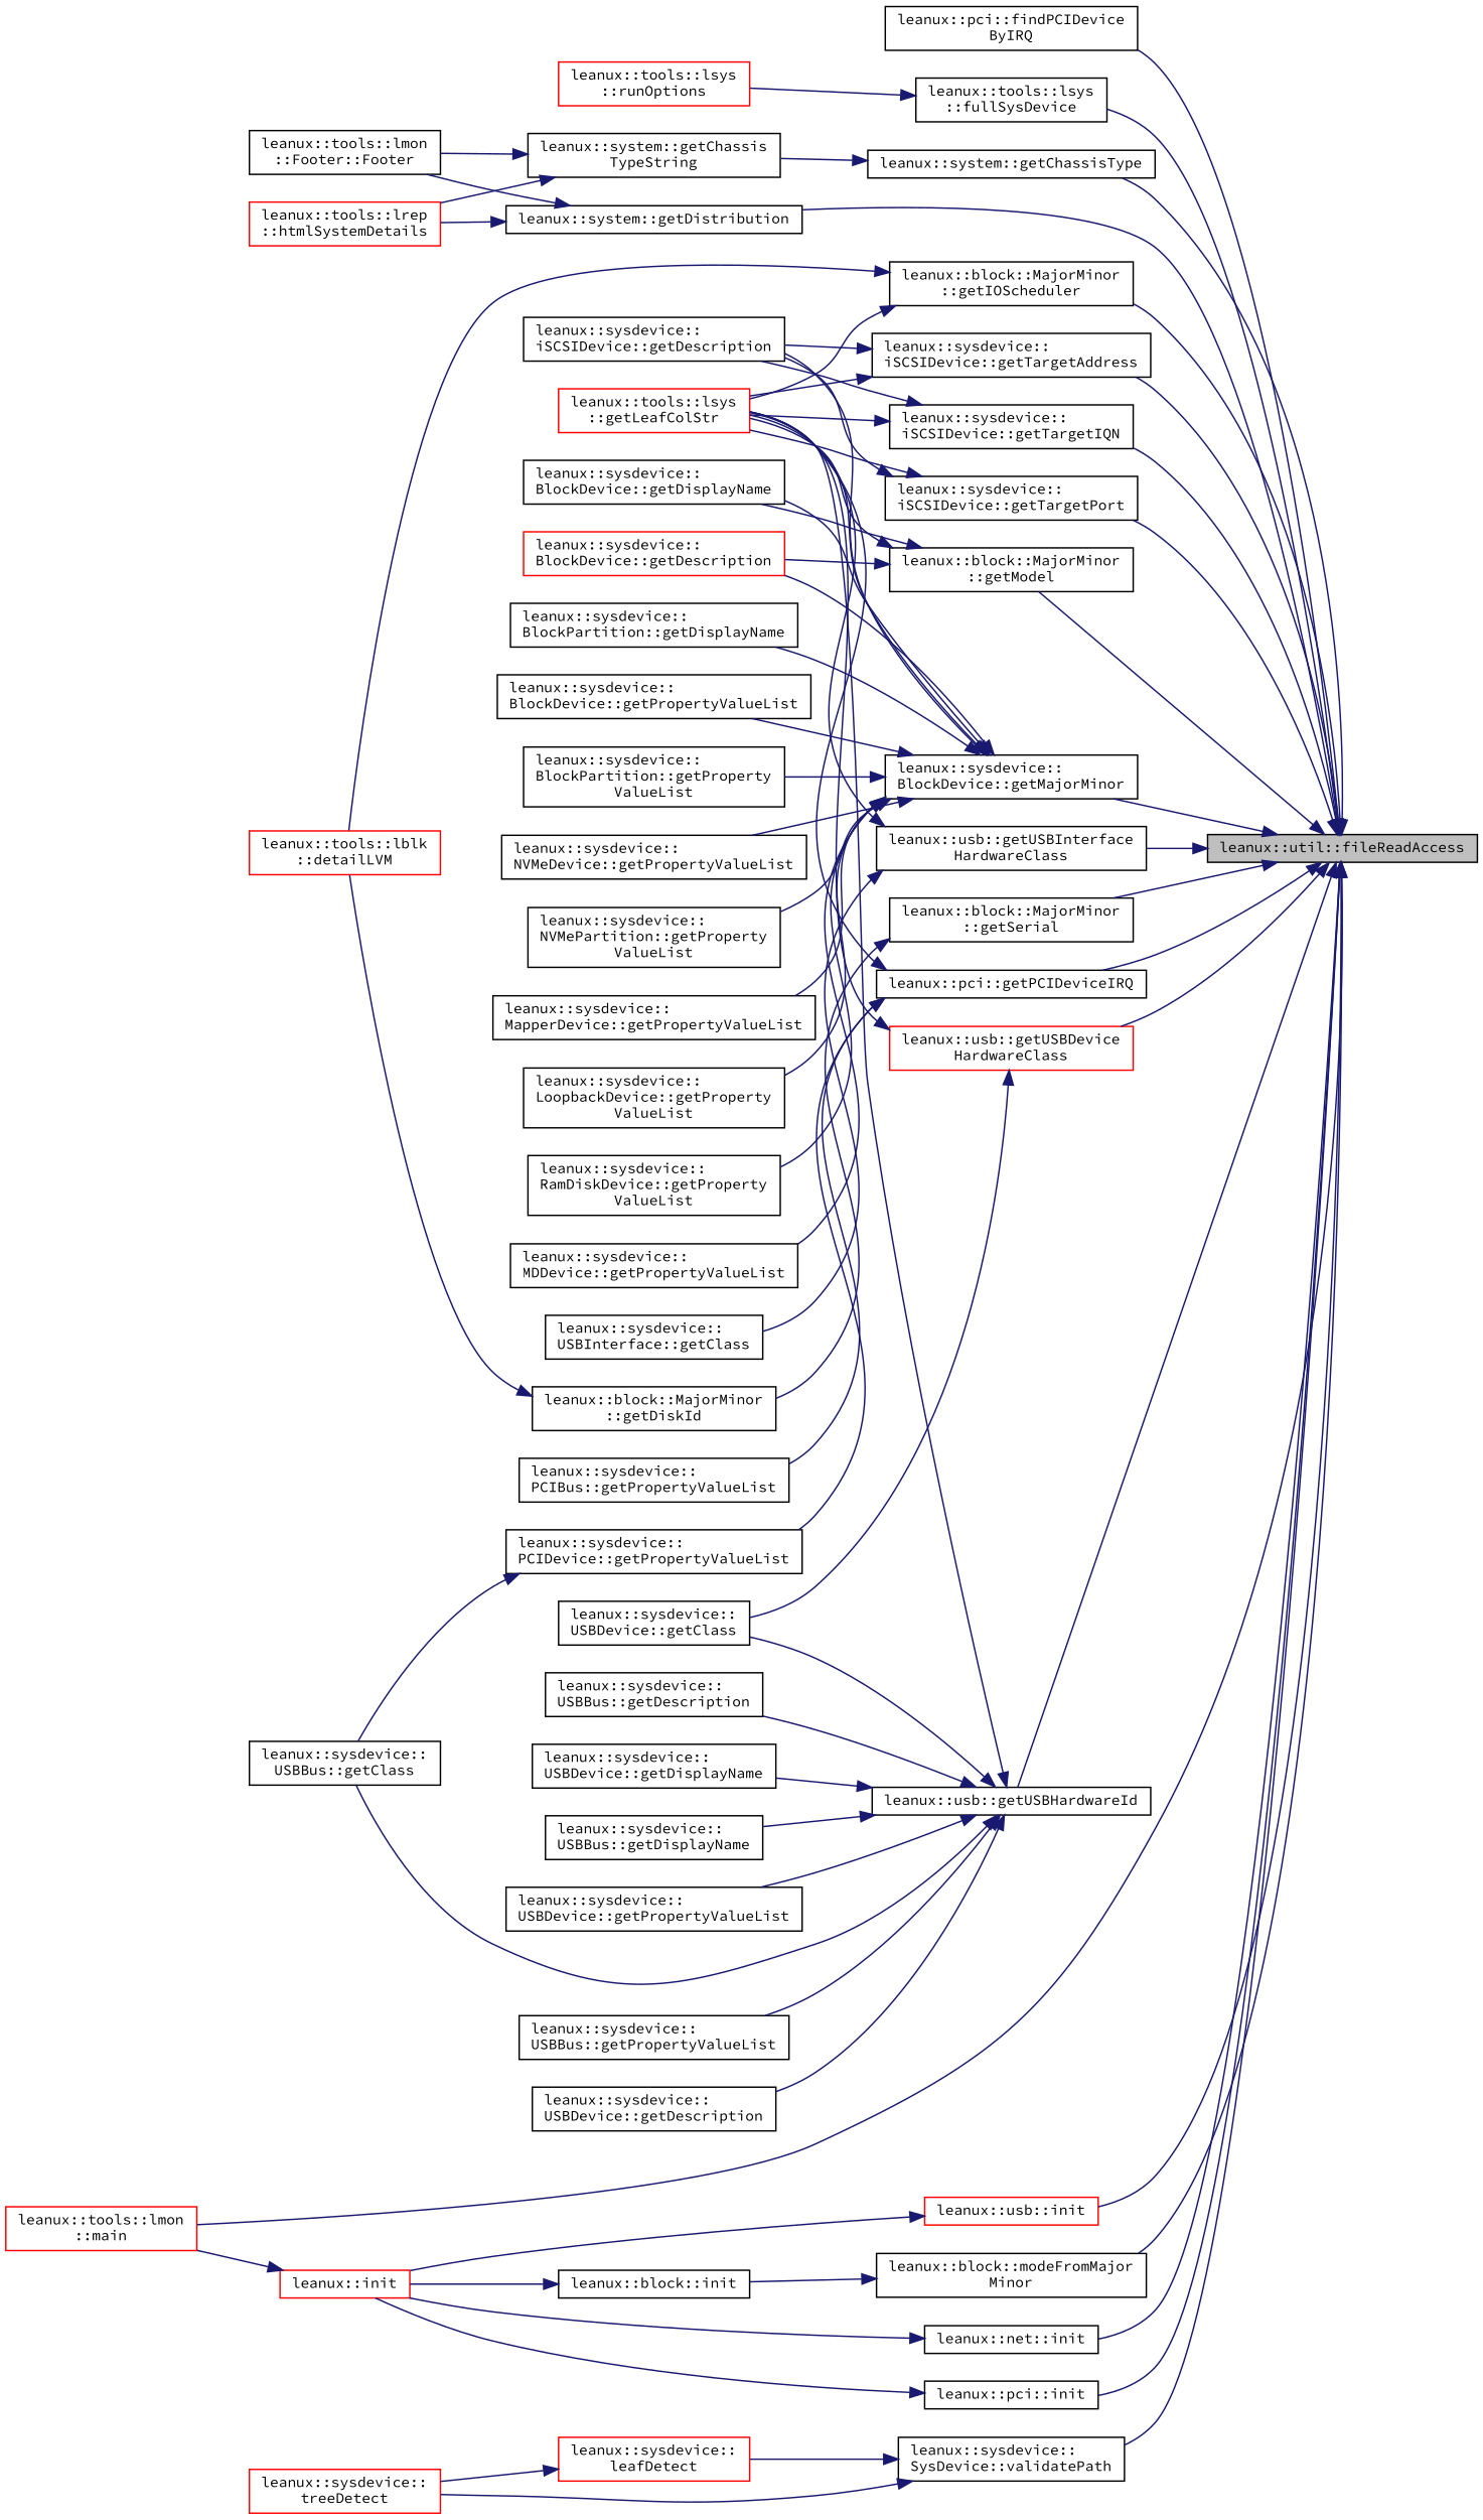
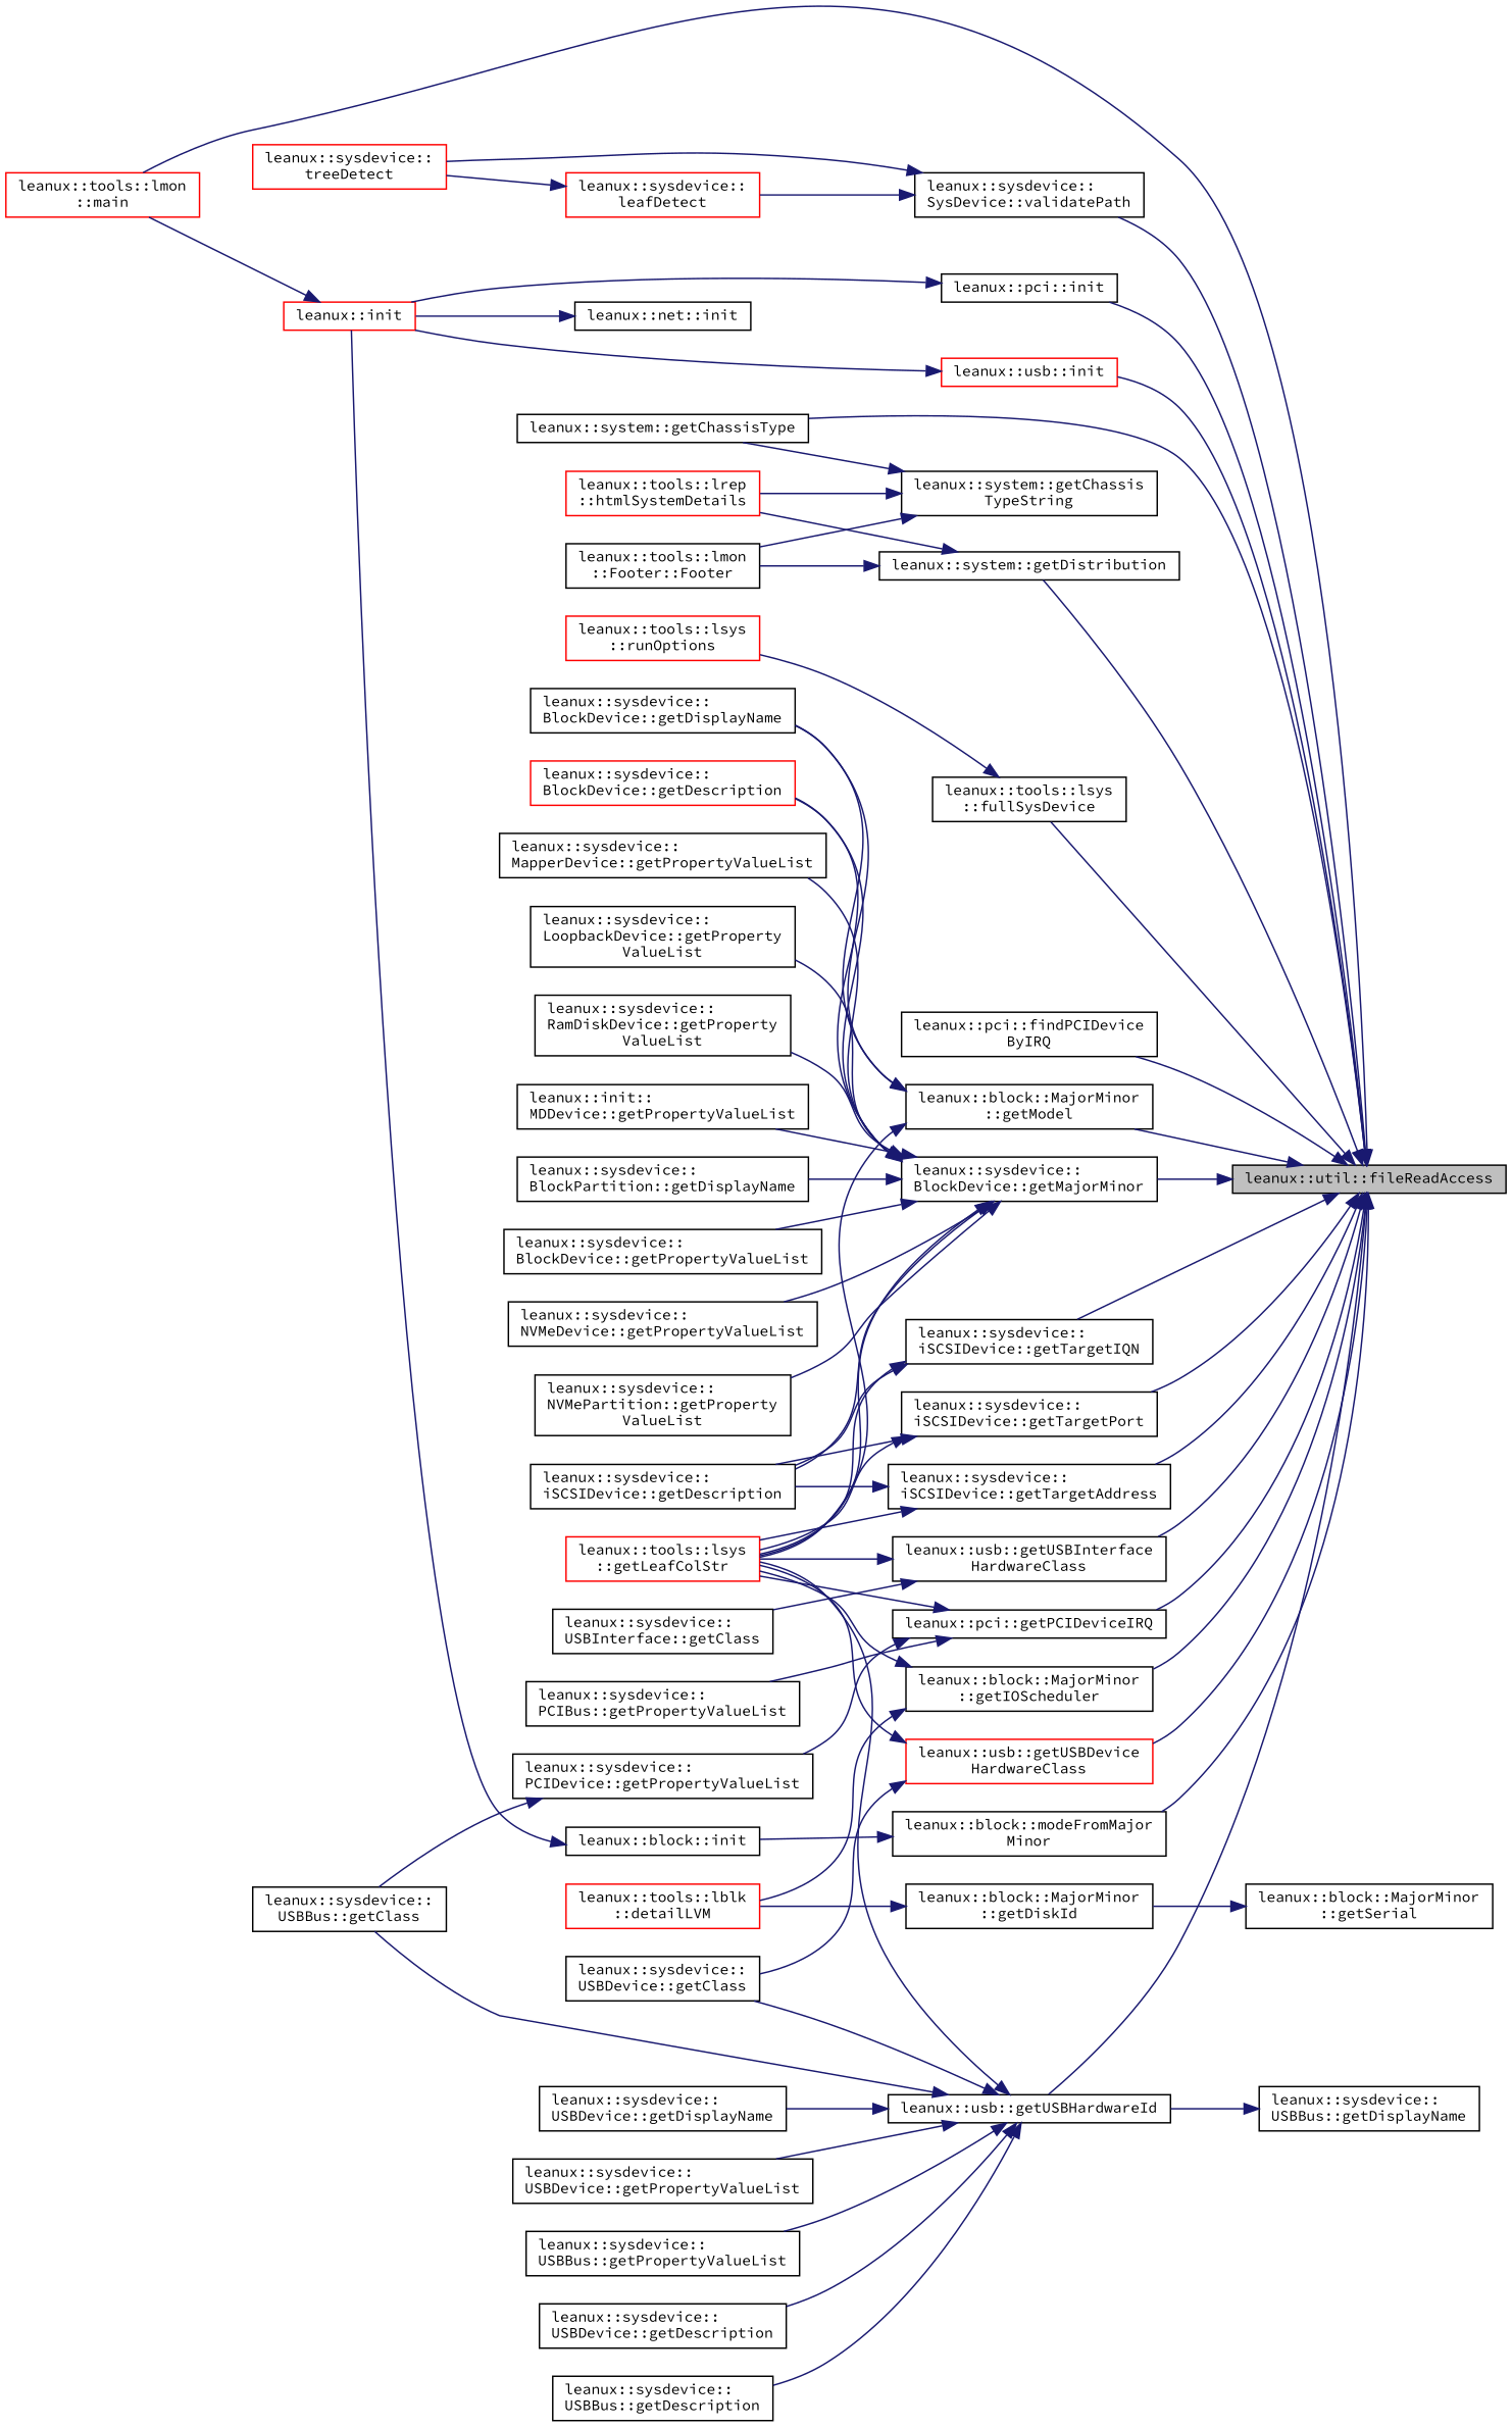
  digraph {
    fontname="Source Code Pro"
    rankdir=RL
    node [color=black fontname="Source Code Pro" fontsize=10 shape=record]
    edge [color=midnightblue dir=back fontname="Source Code Pro" fontsize=10 labelfontname=Helvetica labelfontsize=10 style=solid]
    n1 [fillcolor=grey75 fontcolor=black height=0.2 label="leanux::util::fileReadAccess" style=filled width=0.4]
    n2 [height=0.2 label="leanux::pci::findPCIDevice\lByIRQ" width=0.4]
    n3 [height=0.2 label="leanux::tools::lsys\l::fullSysDevice" width=0.4]
    n4 [height=0.2 label="leanux::system::getChassisType" width=0.4]
    n5 [height=0.2 label="leanux::system::getDistribution" width=0.4]
    n6 [height=0.2 label="leanux::block::MajorMinor\l::getIOScheduler" width=0.4]
    n7 [height=0.2 label="leanux::sysdevice::\lBlockDevice::getMajorMinor" width=0.4]
    n8 [height=0.2 label="leanux::block::MajorMinor\l::getModel" width=0.4]
    n9 [height=0.2 label="leanux::pci::getPCIDeviceIRQ" width=0.4]
    n10 [height=0.2 label="leanux::block::MajorMinor\l::getSerial" width=0.4]
    n11 [height=0.2 label="leanux::sysdevice::\liSCSIDevice::getTargetAddress" width=0.4]
    n12 [height=0.2 label="leanux::sysdevice::\liSCSIDevice::getTargetIQN" width=0.4]
    n13 [height=0.2 label="leanux::sysdevice::\liSCSIDevice::getTargetPort" width=0.4]
    n14 [color=red height=0.2 label="leanux::usb::getUSBDevice\lHardwareClass" width=0.4]
    n15 [height=0.2 label="leanux::usb::getUSBHardwareId" width=0.4]
    n16 [height=0.2 label="leanux::usb::getUSBInterface\lHardwareClass" width=0.4]
    n17 [height=0.2 label="leanux::net::init" width=0.4]
    n18 [color=red height=0.2 label="leanux::tools::lmon\l::main" width=0.4]
    n19 [height=0.2 label="leanux::pci::init" width=0.4]
    n20 [color=red height=0.2 label="leanux::usb::init" width=0.4]
    n21 [height=0.2 label="leanux::block::modeFromMajor\lMinor" width=0.4]
    n22 [height=0.2 label="leanux::sysdevice::\lSysDevice::validatePath" width=0.4]
    n23 [color=red height=0.2 label="leanux::tools::lsys\l::runOptions" width=0.4]
    n24 [height=0.2 label="leanux::system::getChassis\lTypeString" width=0.4]
    n25 [height=0.2 label="leanux::tools::lmon\l::Footer::Footer" width=0.4]
    n26 [color=red height=0.2 label="leanux::tools::lrep\l::htmlSystemDetails" width=0.4]
    n27 [color=red height=0.2 label="leanux::tools::lblk\l::detailLVM" width=0.4]
    n28 [color=red height=0.2 label="leanux::tools::lsys\l::getLeafColStr" width=0.4]
    n29 [color=red height=0.2 label="leanux::sysdevice::\lBlockDevice::getDescription" width=0.4]
    n30 [height=0.2 label="leanux::sysdevice::\liSCSIDevice::getDescription" width=0.4]
    n31 [height=0.2 label="leanux::sysdevice::\lBlockDevice::getDisplayName" width=0.4]
    n32 [height=0.2 label="leanux::sysdevice::\lBlockPartition::getDisplayName" width=0.4]
    n33 [height=0.2 label="leanux::sysdevice::\lBlockDevice::getPropertyValueList" width=0.4]
-   n34 [height=0.2 label="leanux::sysdevice::\lBlockPartition::getProperty\lValueList" width=0.4]
    n35 [height=0.2 label="leanux::sysdevice::\lNVMeDevice::getPropertyValueList" width=0.4]
    n36 [height=0.2 label="leanux::sysdevice::\lNVMePartition::getProperty\lValueList" width=0.4]
    n37 [height=0.2 label="leanux::sysdevice::\lMapperDevice::getPropertyValueList" width=0.4]
    n38 [height=0.2 label="leanux::sysdevice::\lLoopbackDevice::getProperty\lValueList" width=0.4]
    n39 [height=0.2 label="leanux::sysdevice::\lRamDiskDevice::getProperty\lValueList" width=0.4]
-   n40 [height=0.2 label="leanux::sysdevice::\lMDDevice::getPropertyValueList" width=0.4]
+   n40 [height=0.2 label="leanux::init::\lMDDevice::getPropertyValueList" width=0.4]
    n41 [height=0.2 label="leanux::sysdevice::\lPCIDevice::getPropertyValueList" width=0.4]
    n42 [height=0.2 label="leanux::sysdevice::\lPCIBus::getPropertyValueList" width=0.4]
    n43 [height=0.2 label="leanux::block::MajorMinor\l::getDiskId" width=0.4]
    n44 [height=0.2 label="leanux::sysdevice::\lUSBDevice::getClass" width=0.4]
    n45 [height=0.2 label="leanux::sysdevice::\lUSBBus::getClass" width=0.4]
    n46 [height=0.2 label="leanux::sysdevice::\lUSBDevice::getDescription" width=0.4]
    n47 [height=0.2 label="leanux::sysdevice::\lUSBBus::getDescription" width=0.4]
    n48 [height=0.2 label="leanux::sysdevice::\lUSBDevice::getDisplayName" width=0.4]
    n49 [height=0.2 label="leanux::sysdevice::\lUSBBus::getDisplayName" width=0.4]
    n50 [height=0.2 label="leanux::sysdevice::\lUSBDevice::getPropertyValueList" width=0.4]
    n51 [height=0.2 label="leanux::sysdevice::\lUSBBus::getPropertyValueList" width=0.4]
    n52 [height=0.2 label="leanux::sysdevice::\lUSBInterface::getClass" width=0.4]
    n53 [color=red height=0.2 label="leanux::init" width=0.4]
    n54 [height=0.2 label="leanux::block::init" width=0.4]
    n55 [color=red height=0.2 label="leanux::sysdevice::\lleafDetect" width=0.4]
    n56 [color=red height=0.2 label="leanux::sysdevice::\ltreeDetect" width=0.4]
    n1 -> n2
    n1 -> n3
    n1 -> n4
    n1 -> n5
    n1 -> n6
    n1 -> n7
    n1 -> n8
    n1 -> n9
-   n1 -> n10
    n1 -> n11
    n1 -> n12
    n1 -> n13
    n1 -> n14
    n1 -> n15
    n1 -> n16
-   n1 -> n17
    n1 -> n18
    n1 -> n19
    n1 -> n20
    n1 -> n21
    n1 -> n22
    n3 -> n23
-   n4 -> n24
+   n24 -> n4
    n5 -> n25
    n5 -> n26
    n6 -> n27
    n6 -> n28
    n7 -> n28
    n7 -> n29
    n7 -> n30
    n7 -> n31
    n7 -> n32
    n7 -> n33
-   n7 -> n34
    n7 -> n35
    n7 -> n36
    n7 -> n37
    n7 -> n38
    n7 -> n39
    n7 -> n40
    n8 -> n28
    n8 -> n29
    n8 -> n31
    n9 -> n28
    n9 -> n41
    n9 -> n42
    n10 -> n43
    n11 -> n28
    n11 -> n30
    n12 -> n28
    n12 -> n30
    n13 -> n28
    n13 -> n30
    n14 -> n28
    n14 -> n44
    n15 -> n28
    n15 -> n44
    n15 -> n45
    n15 -> n46
    n15 -> n47
    n15 -> n48
-   n15 -> n49
+   n49 -> n15
    n15 -> n50
    n15 -> n51
    n16 -> n28
    n16 -> n52
    n17 -> n53
    n19 -> n53
    n20 -> n53
    n21 -> n54
    n22 -> n55
    n22 -> n56
    n24 -> n25
    n24 -> n26
    n41 -> n45
    n43 -> n27
    n53 -> n18
    n54 -> n53
    n55 -> n56
  }
